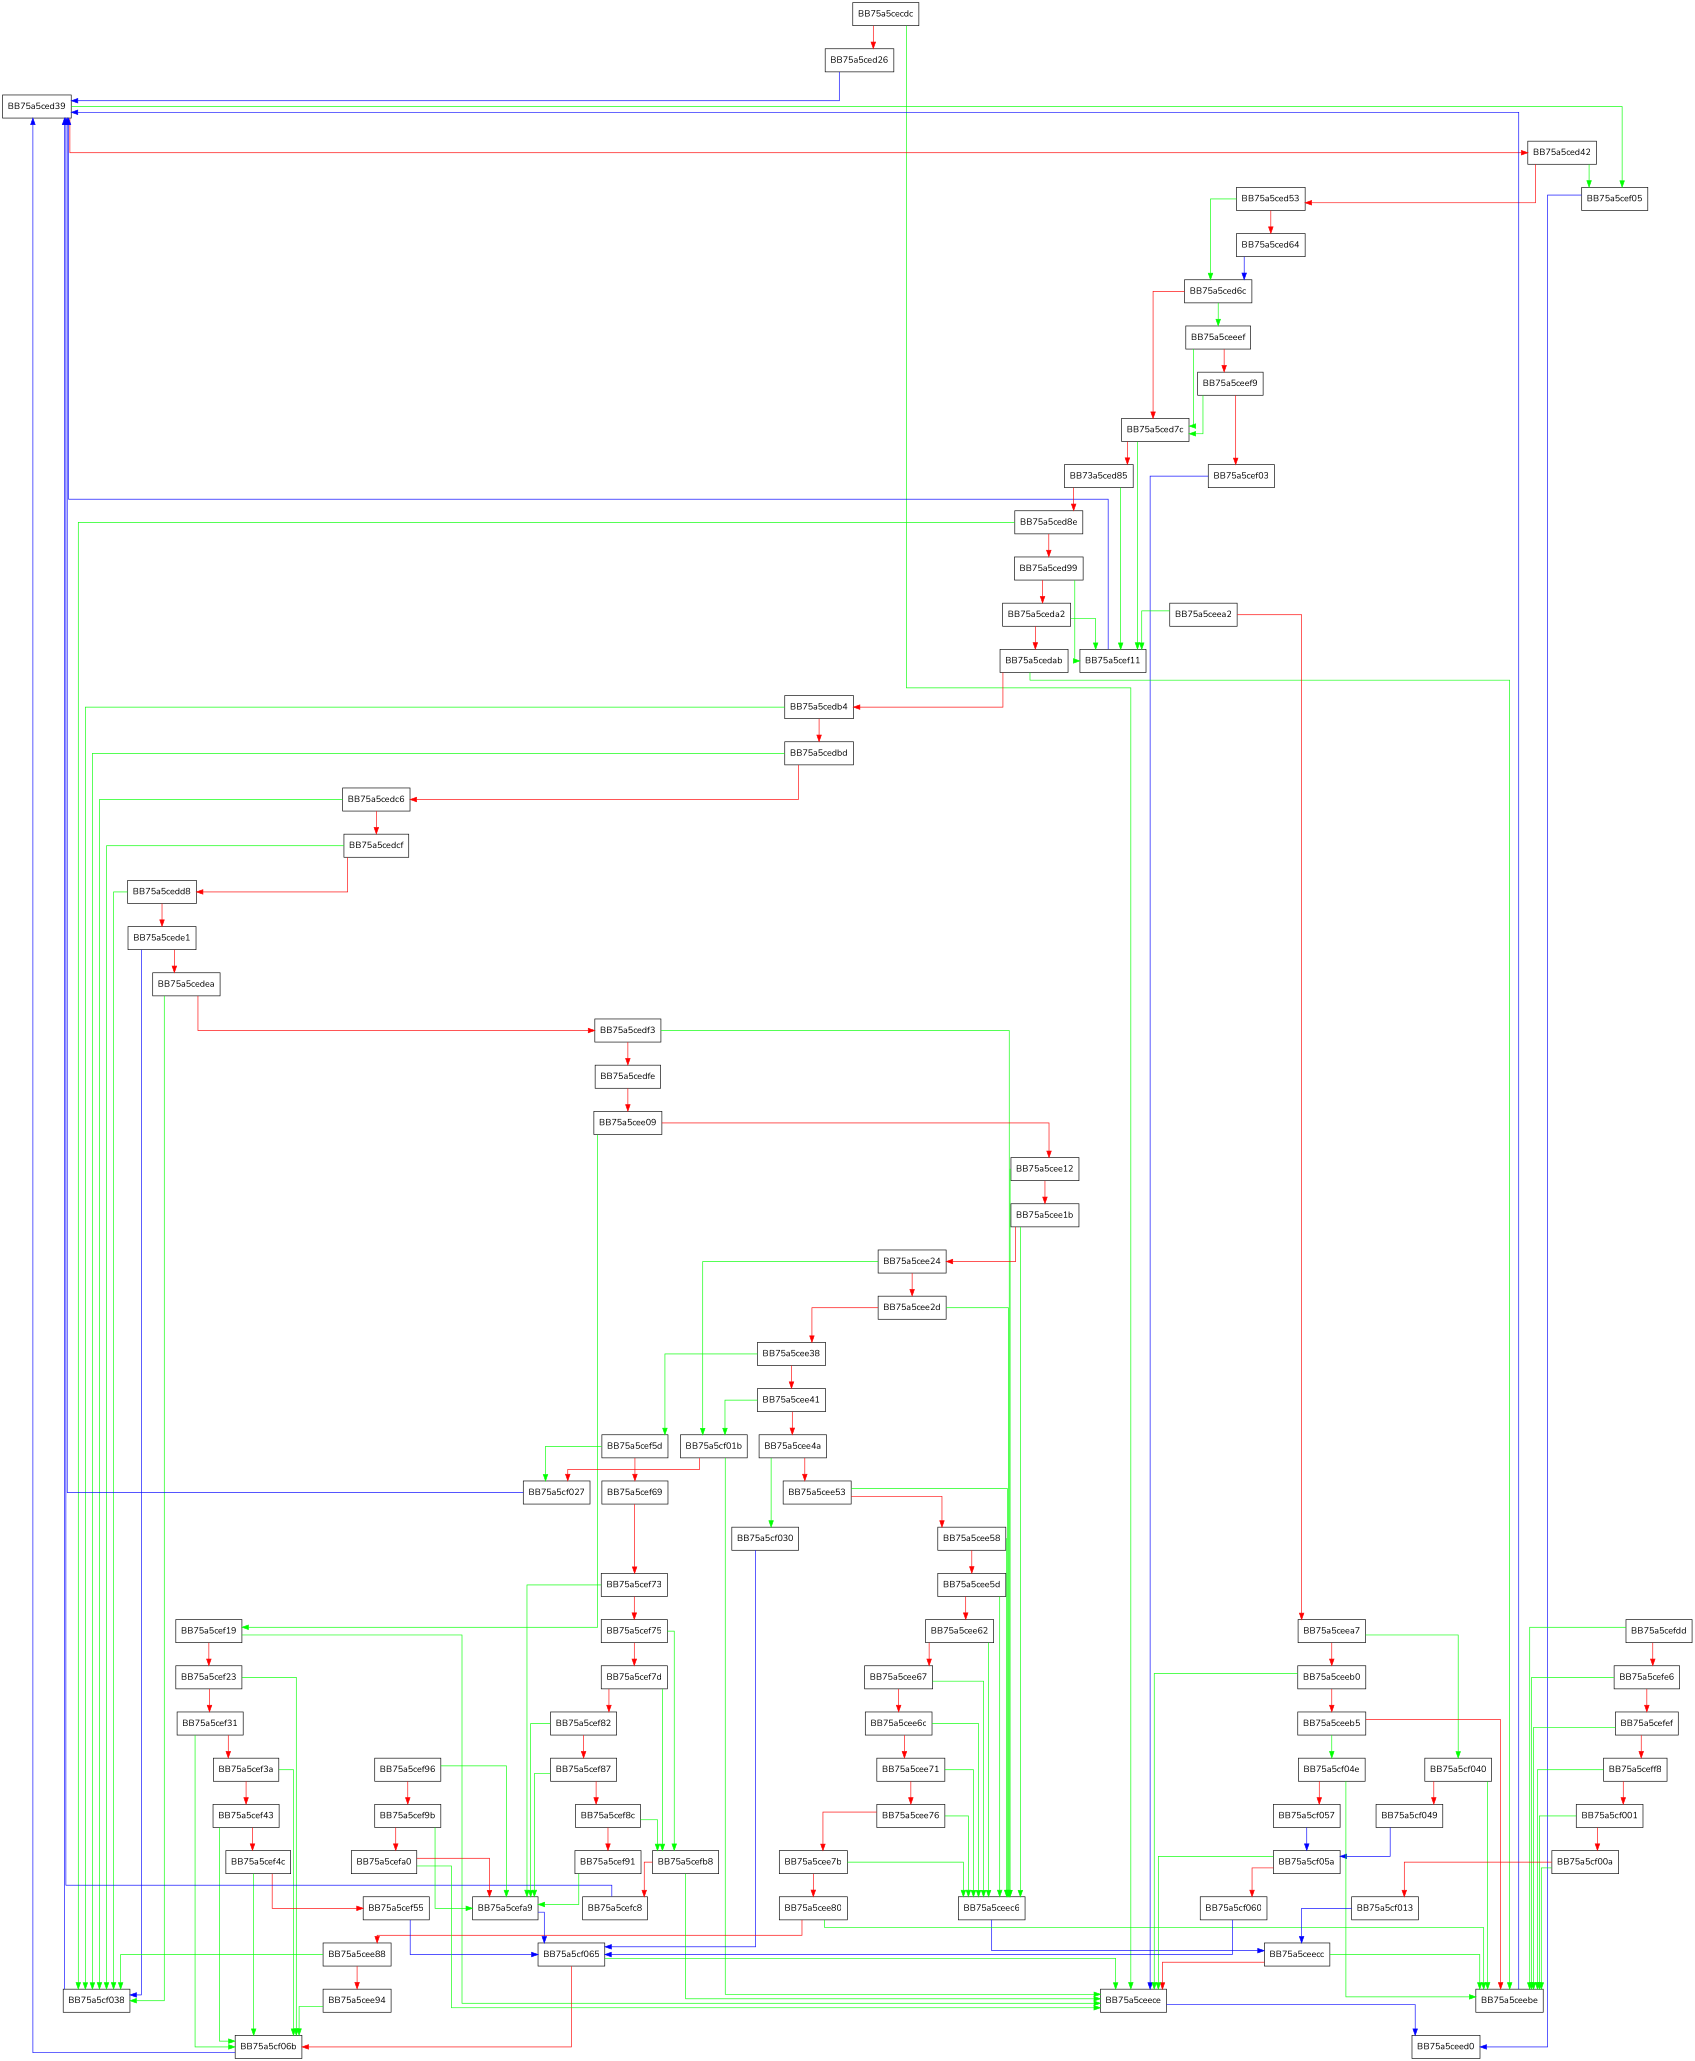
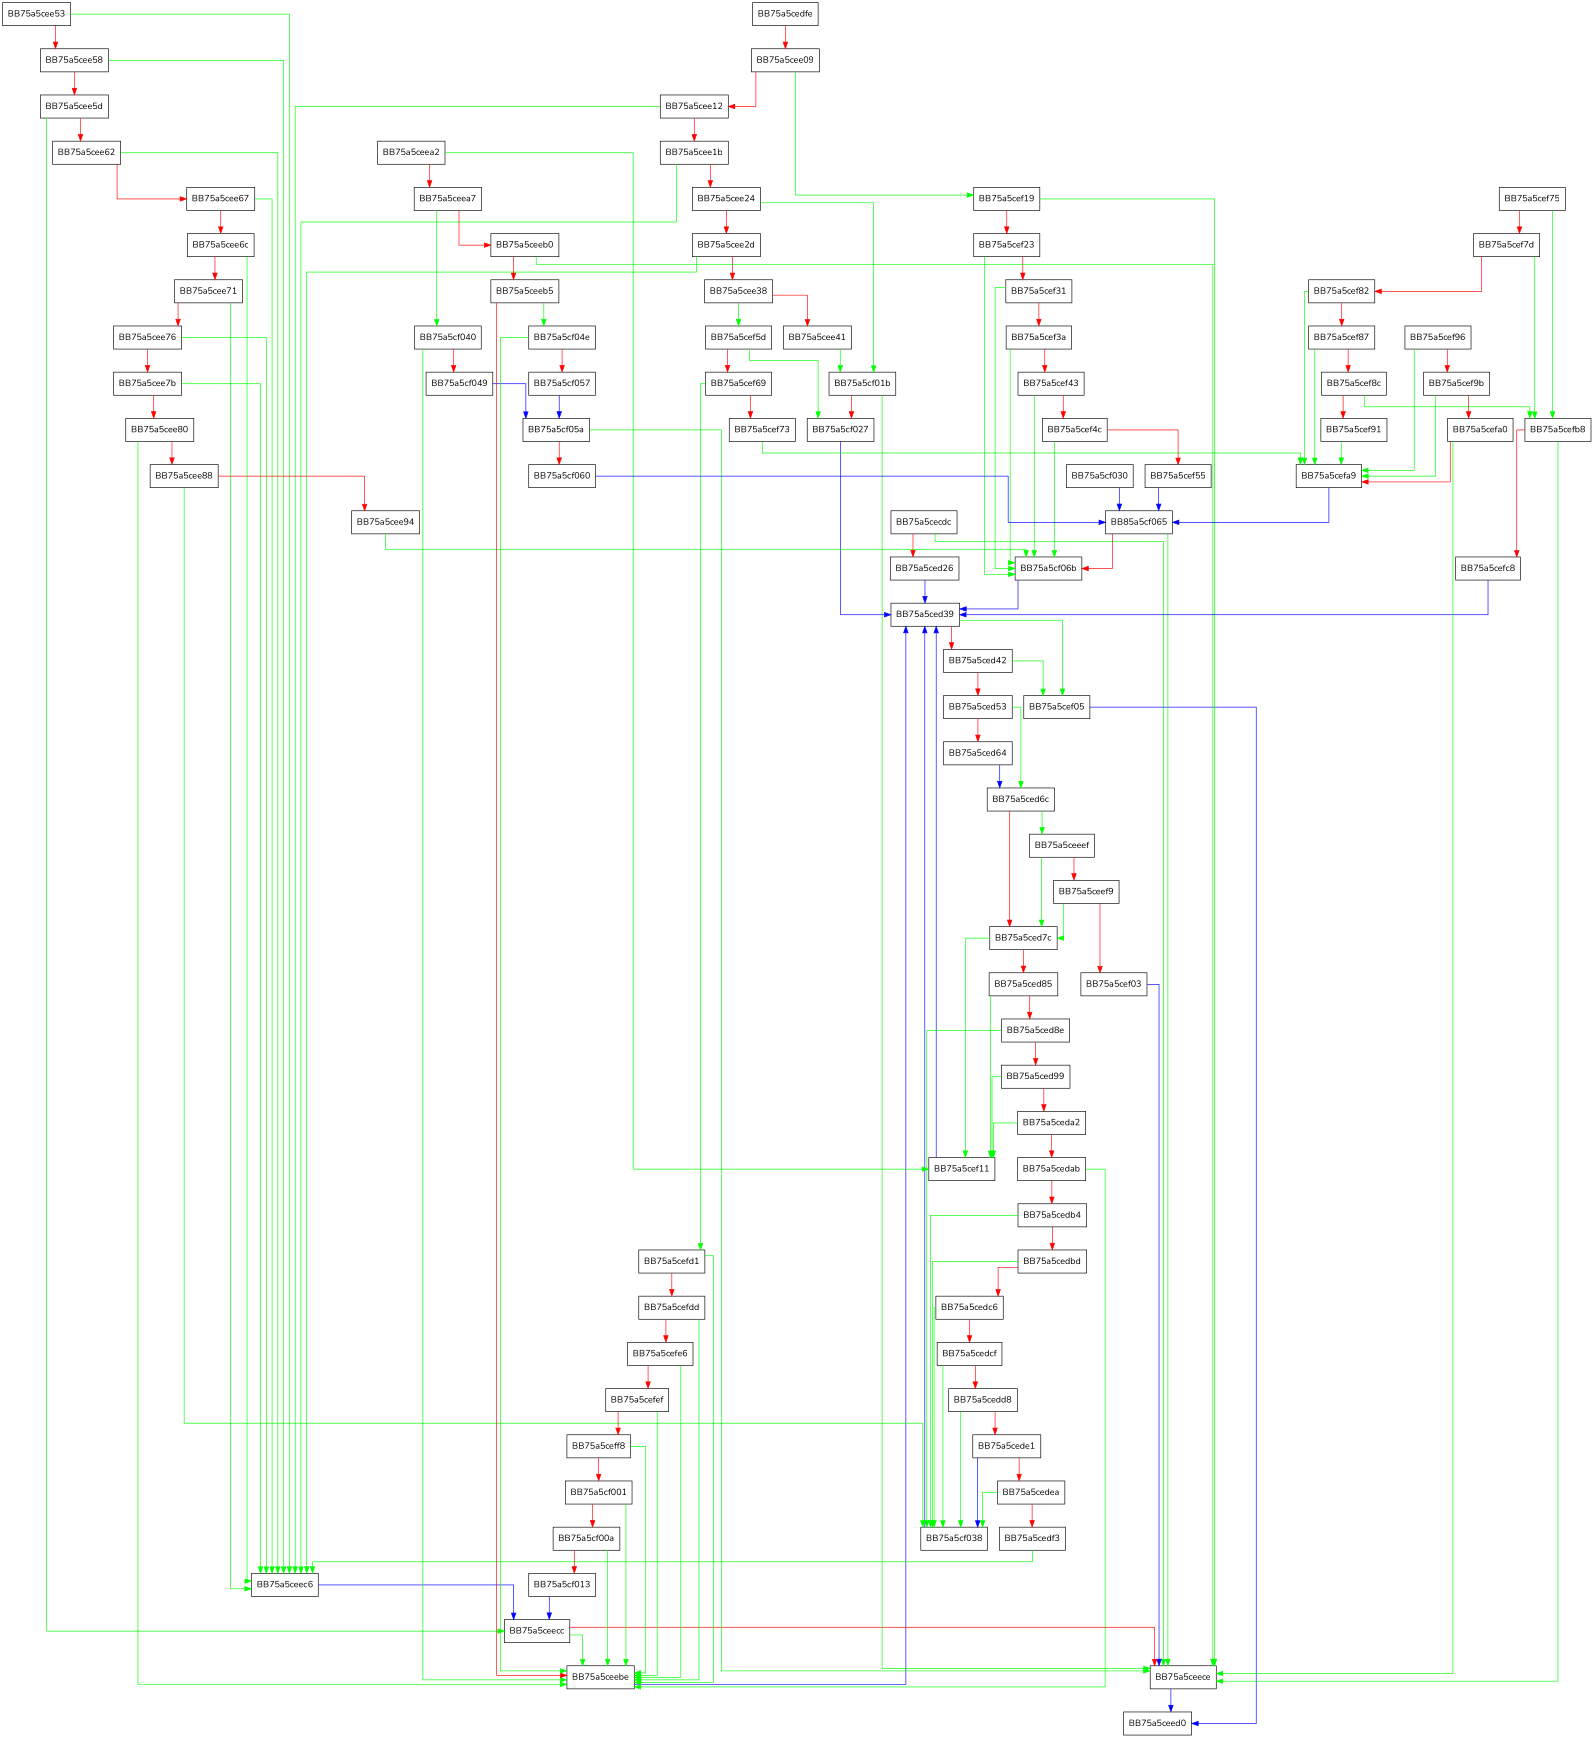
  digraph {
    fontname=Nunito
    splines=ortho
    node [fontname=Nunito shape=box]
    edge [color=green fontname=Nunito]
    BB75a5cecdc
    BB75a5ceece
    BB75a5ced26
    BB75a5ceed0
    BB75a5ced39
    BB75a5cef05
    BB75a5ced42
    BB75a5ced53
    BB75a5ced6c
    BB75a5ced64
    BB75a5ceeef
    BB75a5ced7c
    BB75a5ceef9
    BB75a5cef11
-   BB75a5ced85 [label=BB73a5ced85]
+   BB75a5ced85
    BB75a5cef03
    BB75a5ced8e
    BB75a5cf038
    BB75a5ced99
    BB75a5ceda2
    BB75a5cedab
    BB75a5ceebe
    BB75a5cedb4
    BB75a5cedbd
    BB75a5cedc6
    BB75a5cedcf
    BB75a5cedd8
    BB75a5cede1
    BB75a5cedea
    BB75a5cedf3
    BB75a5ceec6
    BB75a5cedfe
    BB75a5ceecc
    BB75a5cee09
    BB75a5cef19
    BB75a5cee12
    BB75a5cef23
    BB75a5cee1b
    BB75a5cf06b
    BB75a5cef31
    BB75a5cee24
    BB75a5cf01b
    BB75a5cee2d
    BB75a5cf027
    BB75a5cee38
    BB75a5cef5d
    BB75a5cee41
    BB75a5cef69
-   BB75a5cee4a
+   BB75a5cefd1
    BB75a5cef73
    BB75a5cf030
    BB75a5cee53
-   BB75a5cf065
+   BB75a5cf065 [label=BB85a5cf065]
    BB75a5cee58
    BB75a5cee5d
    BB75a5cee62
    BB75a5cee67
    BB75a5cee6c
    BB75a5cee71
    BB75a5cee76
    BB75a5cee7b
    BB75a5cee80
    BB75a5cee88
    BB75a5cee94
    BB75a5ceea2
    BB75a5ceea7
    BB75a5cf040
    BB75a5ceeb0
    BB75a5cf049
    BB75a5ceeb5
    BB75a5cf05a
    BB75a5cf04e
    BB75a5cf057
    BB75a5cef3a
    BB75a5cef43
    BB75a5cef4c
    BB75a5cef55
    BB75a5cefdd
    BB75a5cefa9
    BB75a5cef75
    BB75a5cefe6
    BB75a5cefb8
    BB75a5cef7d
    BB75a5cefc8
    BB75a5cef82
    BB75a5cef87
    BB75a5cef8c
    BB75a5cef91
    BB75a5cef96
    BB75a5cef9b
    BB75a5cefa0
    BB75a5cefef
    BB75a5ceff8
    BB75a5cf001
    BB75a5cf00a
    BB75a5cf013
    BB75a5cf060
    BB75a5cecdc -> BB75a5ceece
    BB75a5cecdc -> BB75a5ced26 [color=red]
    BB75a5ceece -> BB75a5ceed0 [color=blue]
    BB75a5ced26 -> BB75a5ced39 [color=blue]
    BB75a5ced39 -> BB75a5cef05
    BB75a5ced39 -> BB75a5ced42 [color=red]
    BB75a5cef05 -> BB75a5ceed0 [color=blue]
    BB75a5ced42 -> BB75a5cef05
    BB75a5ced42 -> BB75a5ced53 [color=red]
    BB75a5ced53 -> BB75a5ced6c
    BB75a5ced53 -> BB75a5ced64 [color=red]
    BB75a5ced6c -> BB75a5ceeef
    BB75a5ced6c -> BB75a5ced7c [color=red]
    BB75a5ced64 -> BB75a5ced6c [color=blue]
    BB75a5ceeef -> BB75a5ced7c
    BB75a5ceeef -> BB75a5ceef9 [color=red]
    BB75a5ced7c -> BB75a5cef11
    BB75a5ced7c -> BB75a5ced85 [color=red]
    BB75a5ceef9 -> BB75a5ced7c
    BB75a5ceef9 -> BB75a5cef03 [color=red]
    BB75a5cef11 -> BB75a5ced39 [color=blue]
    BB75a5ced85 -> BB75a5cef11
    BB75a5ced85 -> BB75a5ced8e [color=red]
    BB75a5cef03 -> BB75a5ceece [color=blue]
    BB75a5ced8e -> BB75a5cf038
    BB75a5ced8e -> BB75a5ced99 [color=red]
    BB75a5cf038 -> BB75a5ced39 [color=blue]
    BB75a5ced99 -> BB75a5cef11
    BB75a5ced99 -> BB75a5ceda2 [color=red]
    BB75a5ceda2 -> BB75a5cef11
    BB75a5ceda2 -> BB75a5cedab [color=red]
    BB75a5cedab -> BB75a5ceebe
    BB75a5cedab -> BB75a5cedb4 [color=red]
    BB75a5ceebe -> BB75a5ced39 [color=blue]
    BB75a5cedb4 -> BB75a5cf038
    BB75a5cedb4 -> BB75a5cedbd [color=red]
    BB75a5cedbd -> BB75a5cf038
    BB75a5cedbd -> BB75a5cedc6 [color=red]
    BB75a5cedc6 -> BB75a5cf038
    BB75a5cedc6 -> BB75a5cedcf [color=red]
    BB75a5cedcf -> BB75a5cf038
    BB75a5cedcf -> BB75a5cedd8 [color=red]
    BB75a5cedd8 -> BB75a5cf038
    BB75a5cedd8 -> BB75a5cede1 [color=red]
    BB75a5cede1 -> BB75a5cf038 [color=blue]
    BB75a5cede1 -> BB75a5cedea [color=red]
    BB75a5cedea -> BB75a5cf038
    BB75a5cedea -> BB75a5cedf3 [color=red]
    BB75a5cedf3 -> BB75a5ceec6
-   BB75a5cedf3 -> BB75a5cedfe [color=red]
    BB75a5ceec6 -> BB75a5ceecc [color=blue]
    BB75a5cedfe -> BB75a5cee09 [color=red]
    BB75a5ceecc -> BB75a5ceece [color=red]
    BB75a5ceecc -> BB75a5ceebe
    BB75a5cee09 -> BB75a5cef19
    BB75a5cee09 -> BB75a5cee12 [color=red]
    BB75a5cef19 -> BB75a5ceece
    BB75a5cef19 -> BB75a5cef23 [color=red]
    BB75a5cee12 -> BB75a5ceec6
    BB75a5cee12 -> BB75a5cee1b [color=red]
    BB75a5cef23 -> BB75a5cf06b
    BB75a5cef23 -> BB75a5cef31 [color=red]
    BB75a5cee1b -> BB75a5ceec6
    BB75a5cee1b -> BB75a5cee24 [color=red]
    BB75a5cf06b -> BB75a5ced39 [color=blue]
    BB75a5cef31 -> BB75a5cf06b
    BB75a5cef31 -> BB75a5cef3a [color=red]
    BB75a5cee24 -> BB75a5cf01b
    BB75a5cee24 -> BB75a5cee2d [color=red]
    BB75a5cf01b -> BB75a5ceece
    BB75a5cf01b -> BB75a5cf027 [color=red]
    BB75a5cee2d -> BB75a5ceec6
    BB75a5cee2d -> BB75a5cee38 [color=red]
    BB75a5cf027 -> BB75a5ced39 [color=blue]
    BB75a5cee38 -> BB75a5cef5d
    BB75a5cee38 -> BB75a5cee41 [color=red]
    BB75a5cef5d -> BB75a5cf027
    BB75a5cef5d -> BB75a5cef69 [color=red]
    BB75a5cee41 -> BB75a5cf01b
-   BB75a5cee41 -> BB75a5cee4a [color=red]
+   BB75a5cef69 -> BB75a5cefd1
    BB75a5cef69 -> BB75a5cef73 [color=red]
-   BB75a5cee4a -> BB75a5cf030
-   BB75a5cee4a -> BB75a5cee53 [color=red]
+   BB75a5cefd1 -> BB75a5ceebe
+   BB75a5cefd1 -> BB75a5cefdd [color=red]
    BB75a5cef73 -> BB75a5cefa9
-   BB75a5cef73 -> BB75a5cef75 [color=red]
    BB75a5cf030 -> BB75a5cf065 [color=blue]
    BB75a5cee53 -> BB75a5ceec6
    BB75a5cee53 -> BB75a5cee58 [color=red]
    BB75a5cf065 -> BB75a5ceece
    BB75a5cf065 -> BB75a5cf06b [color=red]
    BB75a5cee58 -> BB75a5ceec6
    BB75a5cee58 -> BB75a5cee5d [color=red]
-   BB75a5cee5d -> BB75a5ceec6
+   BB75a5cee5d -> BB75a5ceecc
    BB75a5cee5d -> BB75a5cee62 [color=red]
    BB75a5cee62 -> BB75a5ceec6
    BB75a5cee62 -> BB75a5cee67 [color=red]
    BB75a5cee67 -> BB75a5ceec6
    BB75a5cee67 -> BB75a5cee6c [color=red]
    BB75a5cee6c -> BB75a5ceec6
    BB75a5cee6c -> BB75a5cee71 [color=red]
    BB75a5cee71 -> BB75a5ceec6
    BB75a5cee71 -> BB75a5cee76 [color=red]
    BB75a5cee76 -> BB75a5ceec6
    BB75a5cee76 -> BB75a5cee7b [color=red]
    BB75a5cee7b -> BB75a5ceec6
    BB75a5cee7b -> BB75a5cee80 [color=red]
    BB75a5cee80 -> BB75a5ceebe
    BB75a5cee80 -> BB75a5cee88 [color=red]
    BB75a5cee88 -> BB75a5cf038
    BB75a5cee88 -> BB75a5cee94 [color=red]
    BB75a5cee94 -> BB75a5cf06b
    BB75a5ceea2 -> BB75a5cef11
    BB75a5ceea2 -> BB75a5ceea7 [color=red]
    BB75a5ceea7 -> BB75a5cf040
    BB75a5ceea7 -> BB75a5ceeb0 [color=red]
    BB75a5cf040 -> BB75a5ceebe
    BB75a5cf040 -> BB75a5cf049 [color=red]
    BB75a5ceeb0 -> BB75a5ceece
    BB75a5ceeb0 -> BB75a5ceeb5 [color=red]
    BB75a5cf049 -> BB75a5cf05a [color=blue]
    BB75a5ceeb5 -> BB75a5ceebe [color=red]
    BB75a5ceeb5 -> BB75a5cf04e
    BB75a5cf05a -> BB75a5ceece
    BB75a5cf05a -> BB75a5cf060 [color=red]
    BB75a5cf04e -> BB75a5ceebe
    BB75a5cf04e -> BB75a5cf057 [color=red]
    BB75a5cf057 -> BB75a5cf05a [color=blue]
    BB75a5cef3a -> BB75a5cf06b
    BB75a5cef3a -> BB75a5cef43 [color=red]
    BB75a5cef43 -> BB75a5cf06b
    BB75a5cef43 -> BB75a5cef4c [color=red]
    BB75a5cef4c -> BB75a5cf06b
    BB75a5cef4c -> BB75a5cef55 [color=red]
    BB75a5cef55 -> BB75a5cf065 [color=blue]
    BB75a5cefdd -> BB75a5ceebe
    BB75a5cefdd -> BB75a5cefe6 [color=red]
    BB75a5cefa9 -> BB75a5cf065 [color=blue]
    BB75a5cef75 -> BB75a5cefb8
    BB75a5cef75 -> BB75a5cef7d [color=red]
    BB75a5cefe6 -> BB75a5ceebe
    BB75a5cefe6 -> BB75a5cefef [color=red]
    BB75a5cefb8 -> BB75a5ceece
    BB75a5cefb8 -> BB75a5cefc8 [color=red]
    BB75a5cef7d -> BB75a5cefb8
    BB75a5cef7d -> BB75a5cef82 [color=red]
    BB75a5cefc8 -> BB75a5ced39 [color=blue]
    BB75a5cef82 -> BB75a5cefa9
    BB75a5cef82 -> BB75a5cef87 [color=red]
    BB75a5cef87 -> BB75a5cefa9
    BB75a5cef87 -> BB75a5cef8c [color=red]
    BB75a5cef8c -> BB75a5cefb8
    BB75a5cef8c -> BB75a5cef91 [color=red]
    BB75a5cef91 -> BB75a5cefa9
    BB75a5cef96 -> BB75a5cefa9
    BB75a5cef96 -> BB75a5cef9b [color=red]
    BB75a5cef9b -> BB75a5cefa9
    BB75a5cef9b -> BB75a5cefa0 [color=red]
    BB75a5cefa0 -> BB75a5ceece
    BB75a5cefa0 -> BB75a5cefa9 [color=red]
    BB75a5cefef -> BB75a5ceebe
    BB75a5cefef -> BB75a5ceff8 [color=red]
    BB75a5ceff8 -> BB75a5ceebe
    BB75a5ceff8 -> BB75a5cf001 [color=red]
    BB75a5cf001 -> BB75a5ceebe
    BB75a5cf001 -> BB75a5cf00a [color=red]
    BB75a5cf00a -> BB75a5ceebe
    BB75a5cf00a -> BB75a5cf013 [color=red]
    BB75a5cf013 -> BB75a5ceecc [color=blue]
    BB75a5cf060 -> BB75a5cf065 [color=blue]
  }
